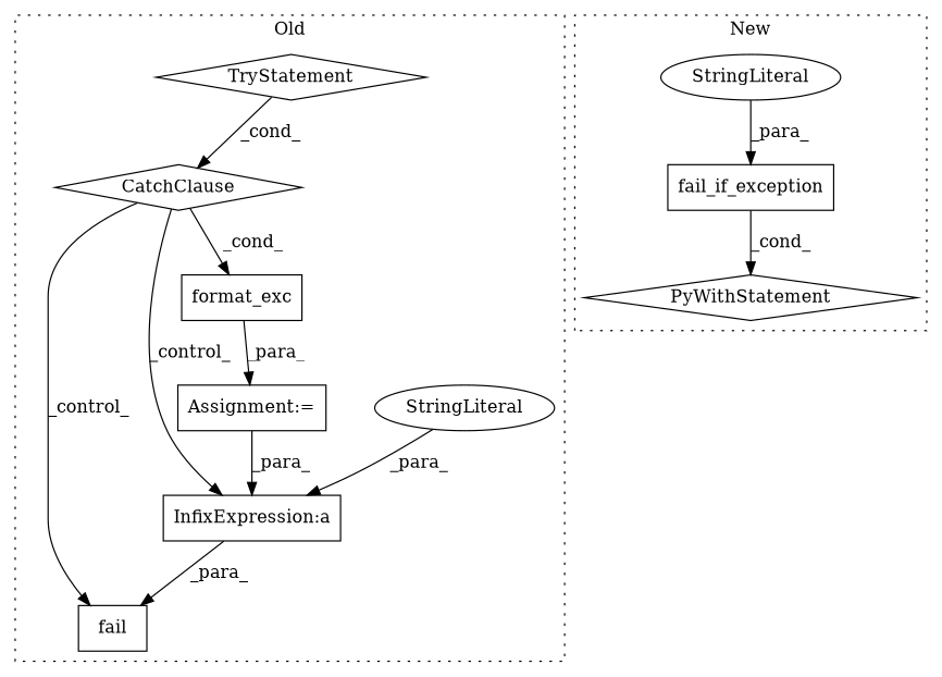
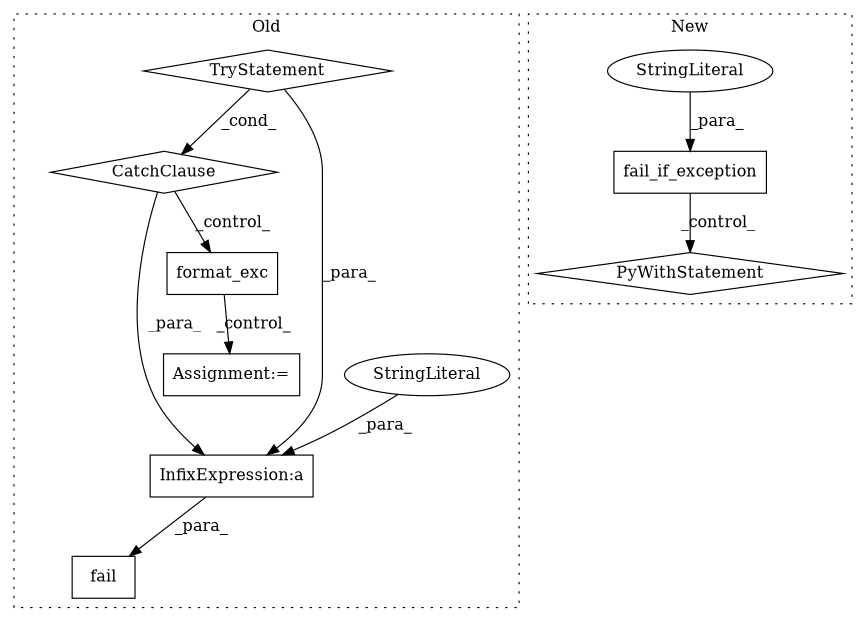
  digraph {
    node [a=32 shape=box]
    n1 [l=12 label=format_exc s=13216]
    n2 [a=12 l="11,2" label=CatchClause s="13156,13190" shape=diamond]
    n3 [a=54 l=4 label=TryStatement s=13087 shape=diamond]
    n4 [l="5,1" label=fail s="13241,13278"]
    n5 [a=27 l=3 label="InfixExpression:a" s=13270]
    n6 [a=45 l=24 label=StringLiteral s=13246 shape=ellipse]
    n7 [a=7 l=1 label="Assignment:=" s=13205]
    n8 [a=104 l="10,2" label=PyWithStatement s="12976,13028" shape=diamond]
    n9 [l="18,1" label=fail_if_exception s="12991,13027"]
    n10 [a=45 l=18 label=StringLiteral s=13009 shape=ellipse]
    subgraph cluster_1 {
      label=Old
      style=dotted
      n1
      n2
      n3
      n4
      n5
      n6
      n7
    }
    subgraph cluster_2 {
      label=New
      style=dotted
      n8
      n9
      n10
    }
-   n1 -> n7 [label=_para_]
-   n2 -> n1 [label=_cond_]
-   n2 -> n4 [label=_control_]
-   n2 -> n5 [label=_control_]
+   n1 -> n7 [label=_control_]
+   n2 -> n1 [label=_control_]
+   n2 -> n5 [label=_para_]
    n3 -> n2 [label=_cond_]
    n5 -> n4 [label=_para_]
    n6 -> n5 [label=_para_]
-   n7 -> n5 [label=_para_]
-   n9 -> n8 [label=_cond_]
+   n3 -> n5 [label=_para_]
+   n9 -> n8 [label=_control_]
    n10 -> n9 [label=_para_]
  }
